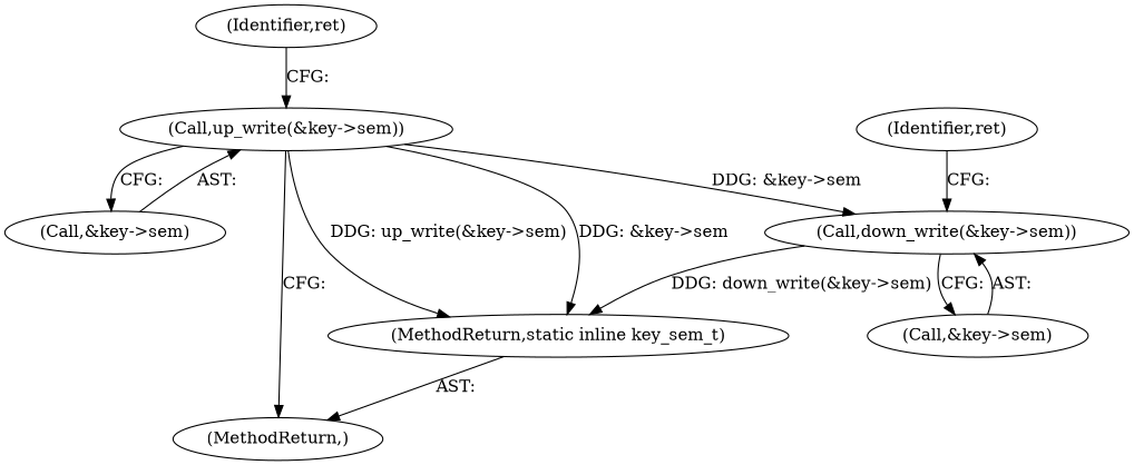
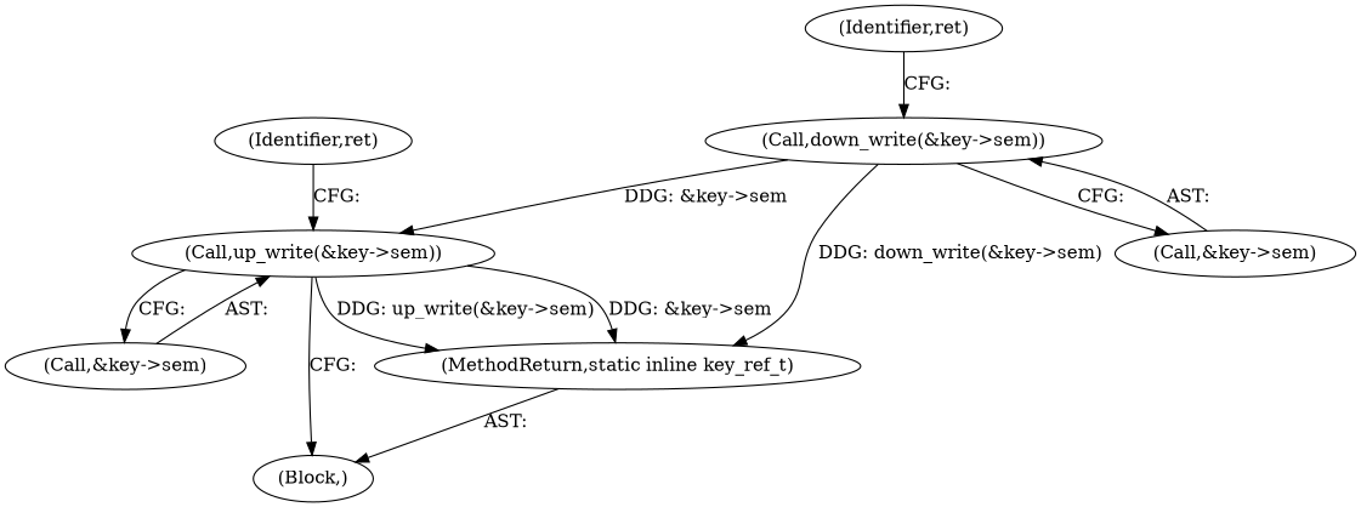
  digraph {
    n1 [label="(Call,up_write(&key->sem))"]
    n2 [label="(Call,&key->sem)"]
-   n3 [label="(MethodReturn,)"]
-   n4 [label="(MethodReturn,static inline key_sem_t)"]
+   n3 [label="(Block,)"]
+   n4 [label="(MethodReturn,static inline key_ref_t)"]
    n5 [label="(Call,down_write(&key->sem))"]
    n6 [label="(Call,&key->sem)"]
    n7 [label="(Identifier,ret)"]
    n8 [label="(Identifier,ret)"]
    n1 -> n2 [label="CFG: "]
    n1 -> n3 [label="CFG: "]
    n1 -> n4 [label="DDG: up_write(&key->sem)"]
    n1 -> n4 [label="DDG: &key->sem"]
    n2 -> n1 [label="AST: "]
    n4 -> n3 [label="AST: "]
-   n1 -> n5 [label="DDG: &key->sem"]
+   n5 -> n1 [label="DDG: &key->sem"]
    n5 -> n4 [label="DDG: down_write(&key->sem)"]
    n5 -> n6 [label="CFG: "]
    n6 -> n5 [label="AST: "]
    n7 -> n1 [label="CFG: "]
    n8 -> n5 [label="CFG: "]
  }
